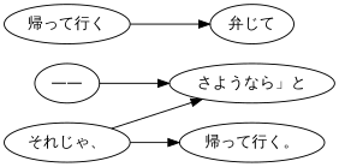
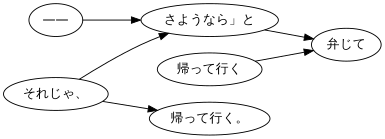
  digraph {
    rankdir=LR
    n1 [label="——"]
    n2 [label="さようなら」と"]
    n3 [label="弁じて"]
    n4 [label="それじゃ、"]
    n5 [label="帰って行く。"]
    n6 [label="帰って行く"]
    n1 -> n2
+   n2 -> n3
    n4 -> n2
    n4 -> n5
    n6 -> n3
  }
